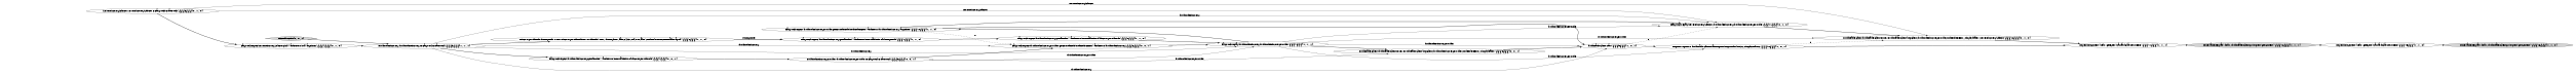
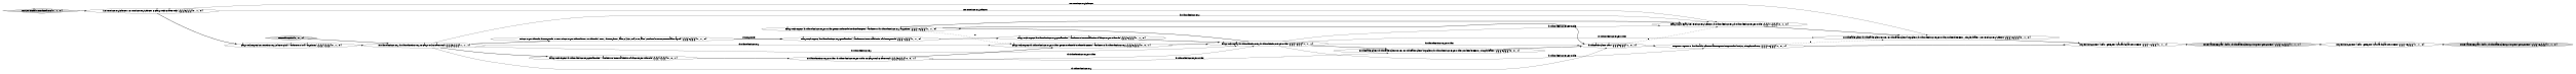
  digraph {
    rankdir=LR
    node [fillcolor=white shape=ellipse style=filled]
    edge [style=bold]
    n1 [label="EasyMock.expect(druidNodeDiscoveryProvider.getForNodeRole(NodeRole.PEON)).andReturn(druidNodeDiscovery).anyTimes()@@@10@@@['1', '1', '0']"]
    n2 [label="EasyMock.expect(druidNodeDiscoveryProvider.getForNodeRole(NodeRole.PEON)).andReturn(druidNodeDiscovery)@@@6@@@['0', '0', '1']"]
    n3 [label="EasyMock.replay(serverDiscoverySelector,druidNodeDiscovery,druidNodeDiscoveryProvider)@@@11@@@['0', '1', '0']"]
    n4 [label="druidLeaderClient.start()@@@9@@@['1', '0', '1']"]
    n5 [label="EasyMock.replay(druidNodeDiscovery,druidNodeDiscoveryProvider)@@@7@@@['1', '1', '1']"]
    n6 [label="DruidLeaderClient druidLeaderClient = new DruidLeaderClient(httpClient,druidNodeDiscoveryProvider,NodeRole.PEON,\"/simple/leader\",serverDiscoverySelector)@@@12@@@['0', '1', '0']"]
    n7 [label="Request request = druidLeaderClient.makeRequest(HttpMethod.POST,\"/simple/redirect\")@@@10@@@['1', '0', '1']"]
    n8 [label="EasyMock.expect(serverDiscoverySelector.pick()).andReturn(null).anyTimes()@@@4@@@['0', '1', '0']"]
    n9 [label="DruidNodeDiscovery druidNodeDiscovery = EasyMock.createMock()@@@3@@@['1', '1', '1']"]
    n10 [label="DiscoveryDruidNode dummyNode = new DiscoveryDruidNode(new DruidNode(\"test\",\"dummyhost\",false,64231,null,true,false),NodeRole.PEON,ImmutableMap.of())@@@6@@@['1', '1', '0']"]
    n11 [label="EasyMock.expect(druidNodeDiscovery.getAllNodes()).andReturn(ImmutableList.of(discoveryDruidNode))@@@4@@@['0', '0', '1']"]
    n12 [label="DruidLeaderClient druidLeaderClient = new DruidLeaderClient(httpClient,druidNodeDiscoveryProvider,NodeRole.PEON,\"/simple/leader\")@@@8@@@['0', '0', '1']"]
    n13 [label="request.setContent(\"hello\".getBytes(StandardCharsets.UTF_8))@@@11@@@['1', '1', '1']"]
+   n14 [fillcolor=lightgray label="testServerFailureAndRedirect['0', '1', '0']" shape=diamond]
    n15 [label="ServerDiscoverySelector serverDiscoverySelector = EasyMock.createMock()@@@3@@@['0', '1', '0']"]
    n16 [fillcolor=lightgray label="testRedirection['0', '0', '1']" shape=diamond]
    n17 [label="EasyMock.expect(druidNodeDiscovery.getAllNodes()).andReturn(ImmutableList.of(dummyNode))@@@7@@@['1', '1', '0']"]
    n18 [label="EasyMock.expect(druidNodeDiscovery.getAllNodes()).andReturn(ImmutableList.of(discoveryDruidNode))@@@8@@@['1', '1', '0']"]
    n19 [label="request.setContent(\"hello\".getBytes(StandardCharsets.UTF_8))@@@15@@@['1', '1', '0']"]
    n20 [fillcolor=lightgray label="Assert.assertEquals(\"hello\",druidLeaderClient.go(request).getContent())@@@16@@@['1', '1', '0']"]
    n21 [fillcolor=lightgray label="Assert.assertEquals(\"hello\",druidLeaderClient.go(request).getContent())@@@12@@@['1', '1', '1']"]
    n22 [label="DruidNodeDiscoveryProvider druidNodeDiscoveryProvider = EasyMock.createMock()@@@5@@@['0', '0', '1']"]
    n1 -> n2 [label=0 style=dashed]
    n1 -> n3
    n1 -> n4
    n2 -> n5
    n3 -> n6
    n4 -> n3 [label=0 style=dashed]
    n4 -> n7
    n5 -> n1
    n5 -> n3 [label=druidNodeDiscoveryProvider style=solid]
    n5 -> n4 [label=druidNodeDiscoveryProvider style=solid]
    n5 -> n6 [label=druidNodeDiscoveryProvider style=solid]
    n5 -> n7 [label=druidNodeDiscoveryProvider style=solid]
    n5 -> n12
    n6 -> n13
    n7 -> n6 [label=0 style=dashed]
    n7 -> n13
    n8 -> n9
    n9 -> n2 [label=druidNodeDiscovery style=solid]
    n9 -> n3 [label=druidNodeDiscovery style=solid]
    n9 -> n4 [label=druidNodeDiscovery style=solid]
    n9 -> n5 [label=druidNodeDiscovery style=solid]
    n9 -> n10
    n9 -> n11
    n10 -> n17 [label=dummyNode style=solid]
    n10 -> n17
    n11 -> n22
    n12 -> n4
    n13 -> n21
+   n14 -> n15
    n15 -> n3 [label=serverDiscoverySelector style=solid]
    n15 -> n6 [label=serverDiscoverySelector style=solid]
    n15 -> n8
    n16 -> n9
    n17 -> n18
    n18 -> n5
    n19 -> n20
    n21 -> n19
    n22 -> n2
    n22 -> n5 [label=druidNodeDiscoveryProvider style=solid]
    n22 -> n12 [label=druidNodeDiscoveryProvider style=solid]
  }
